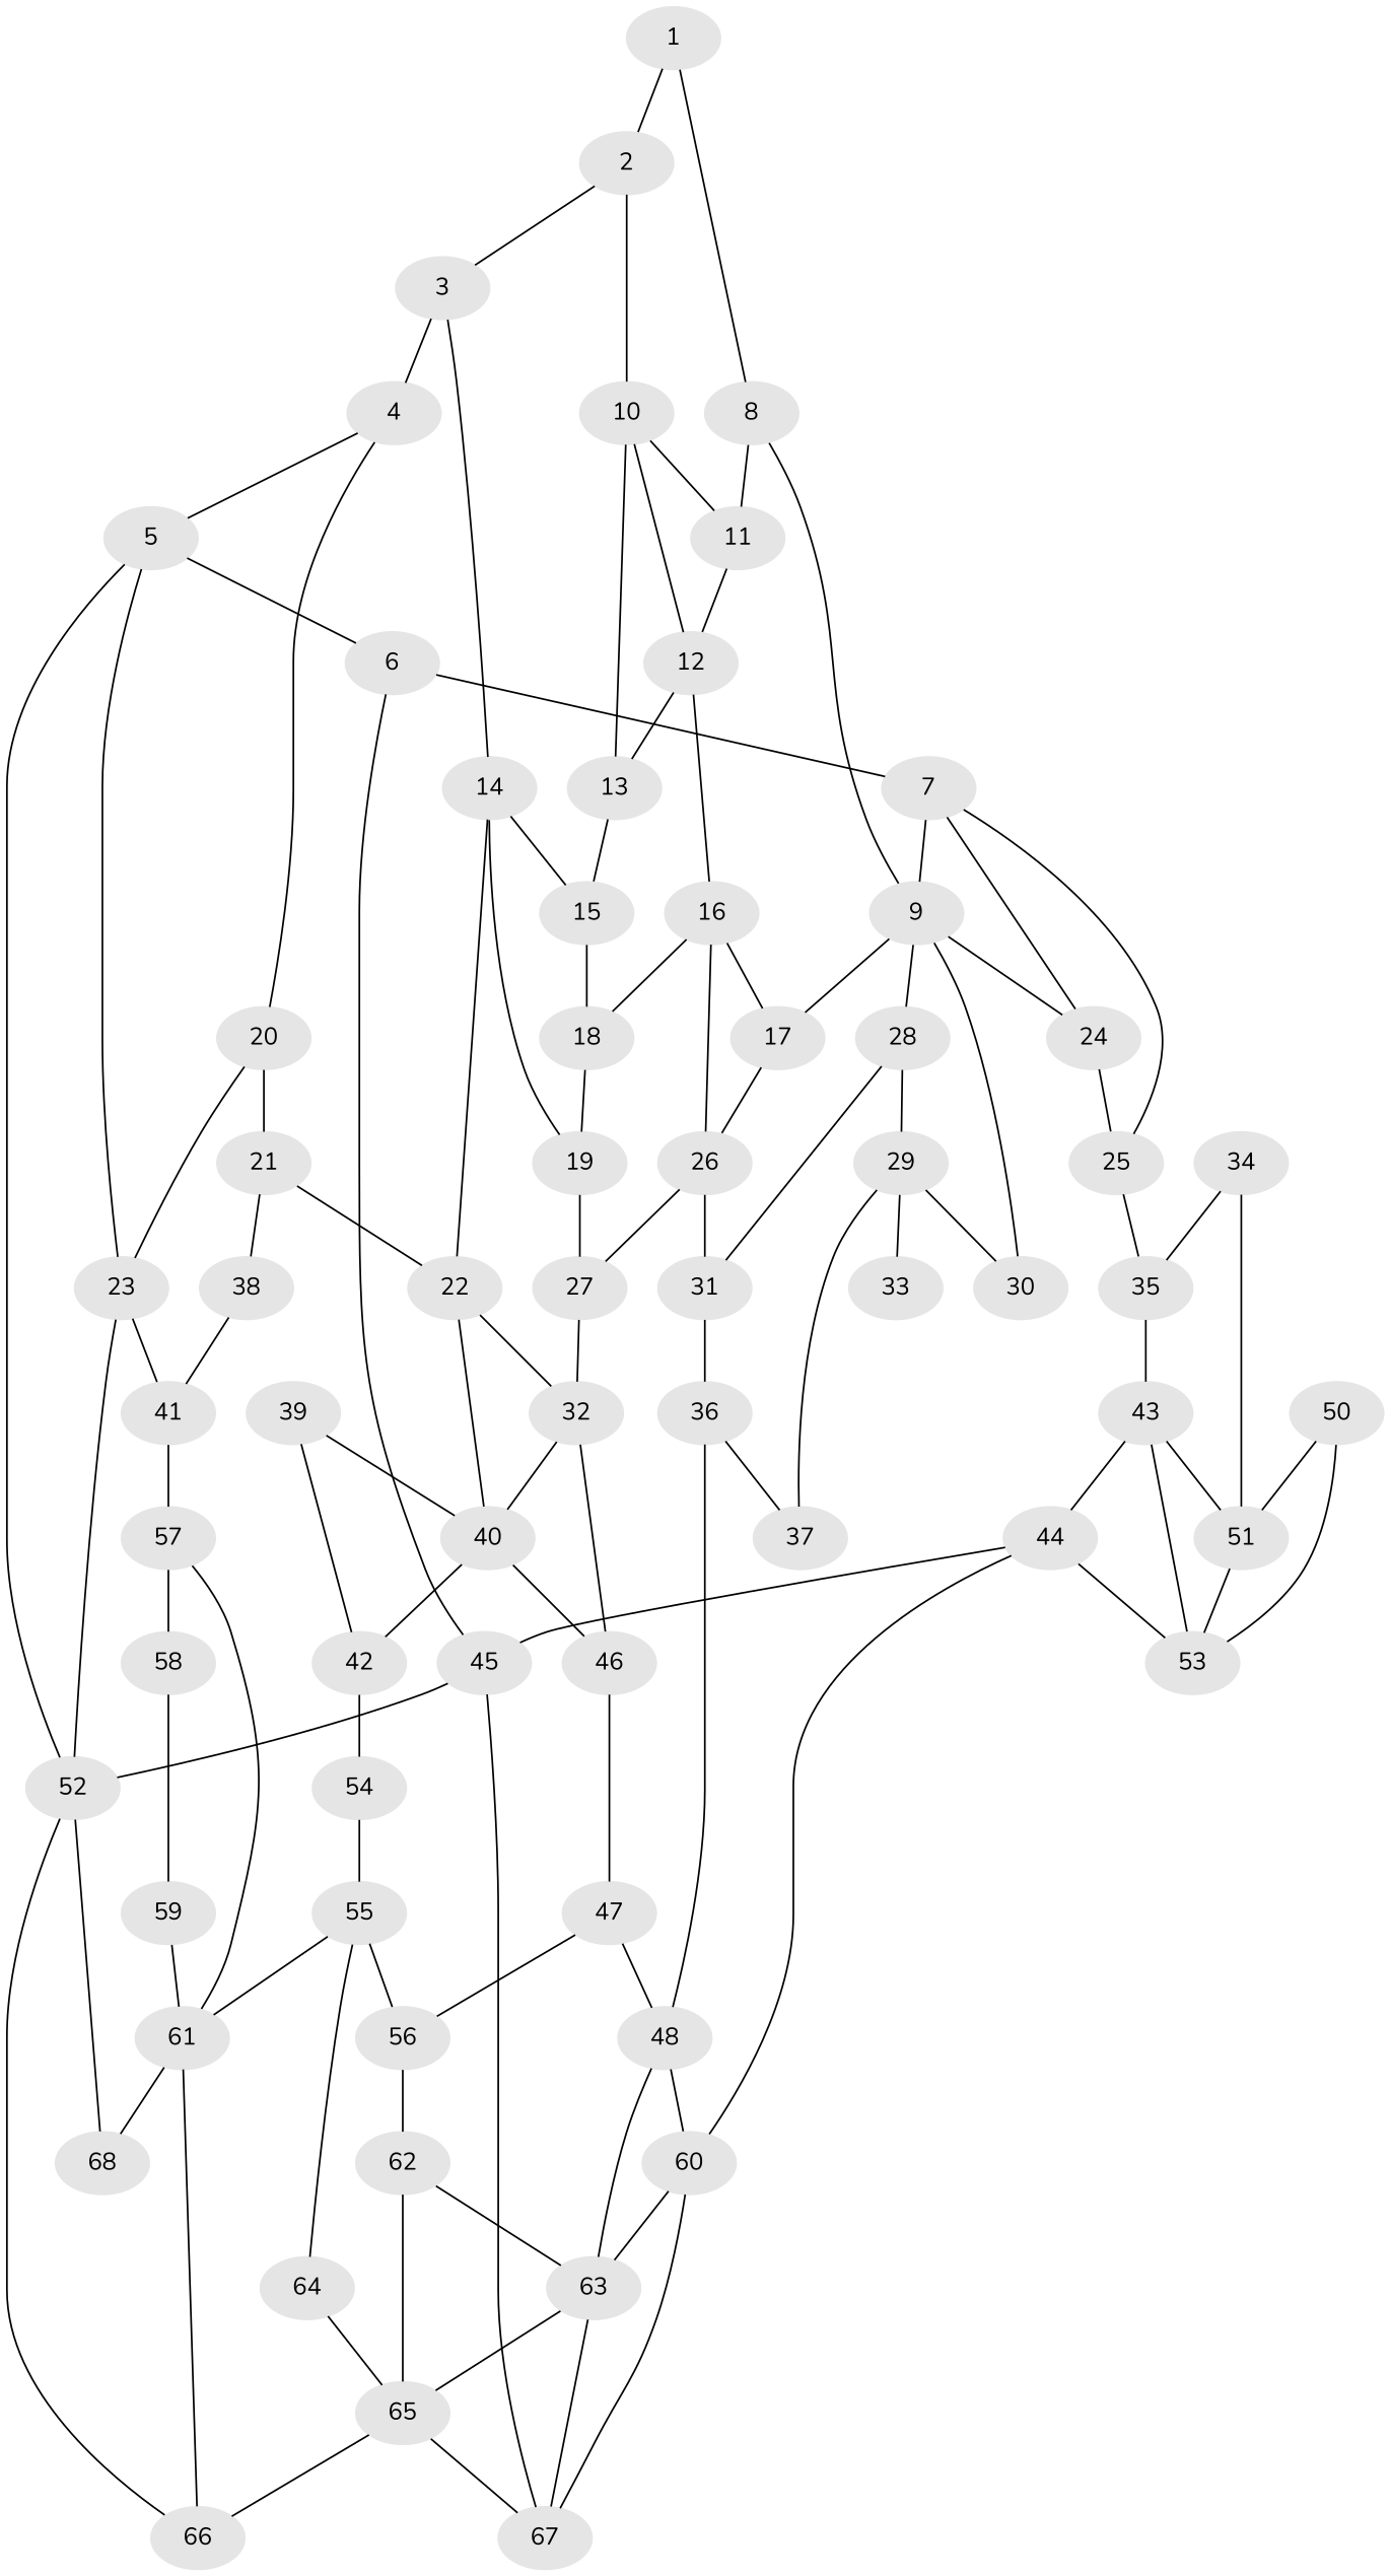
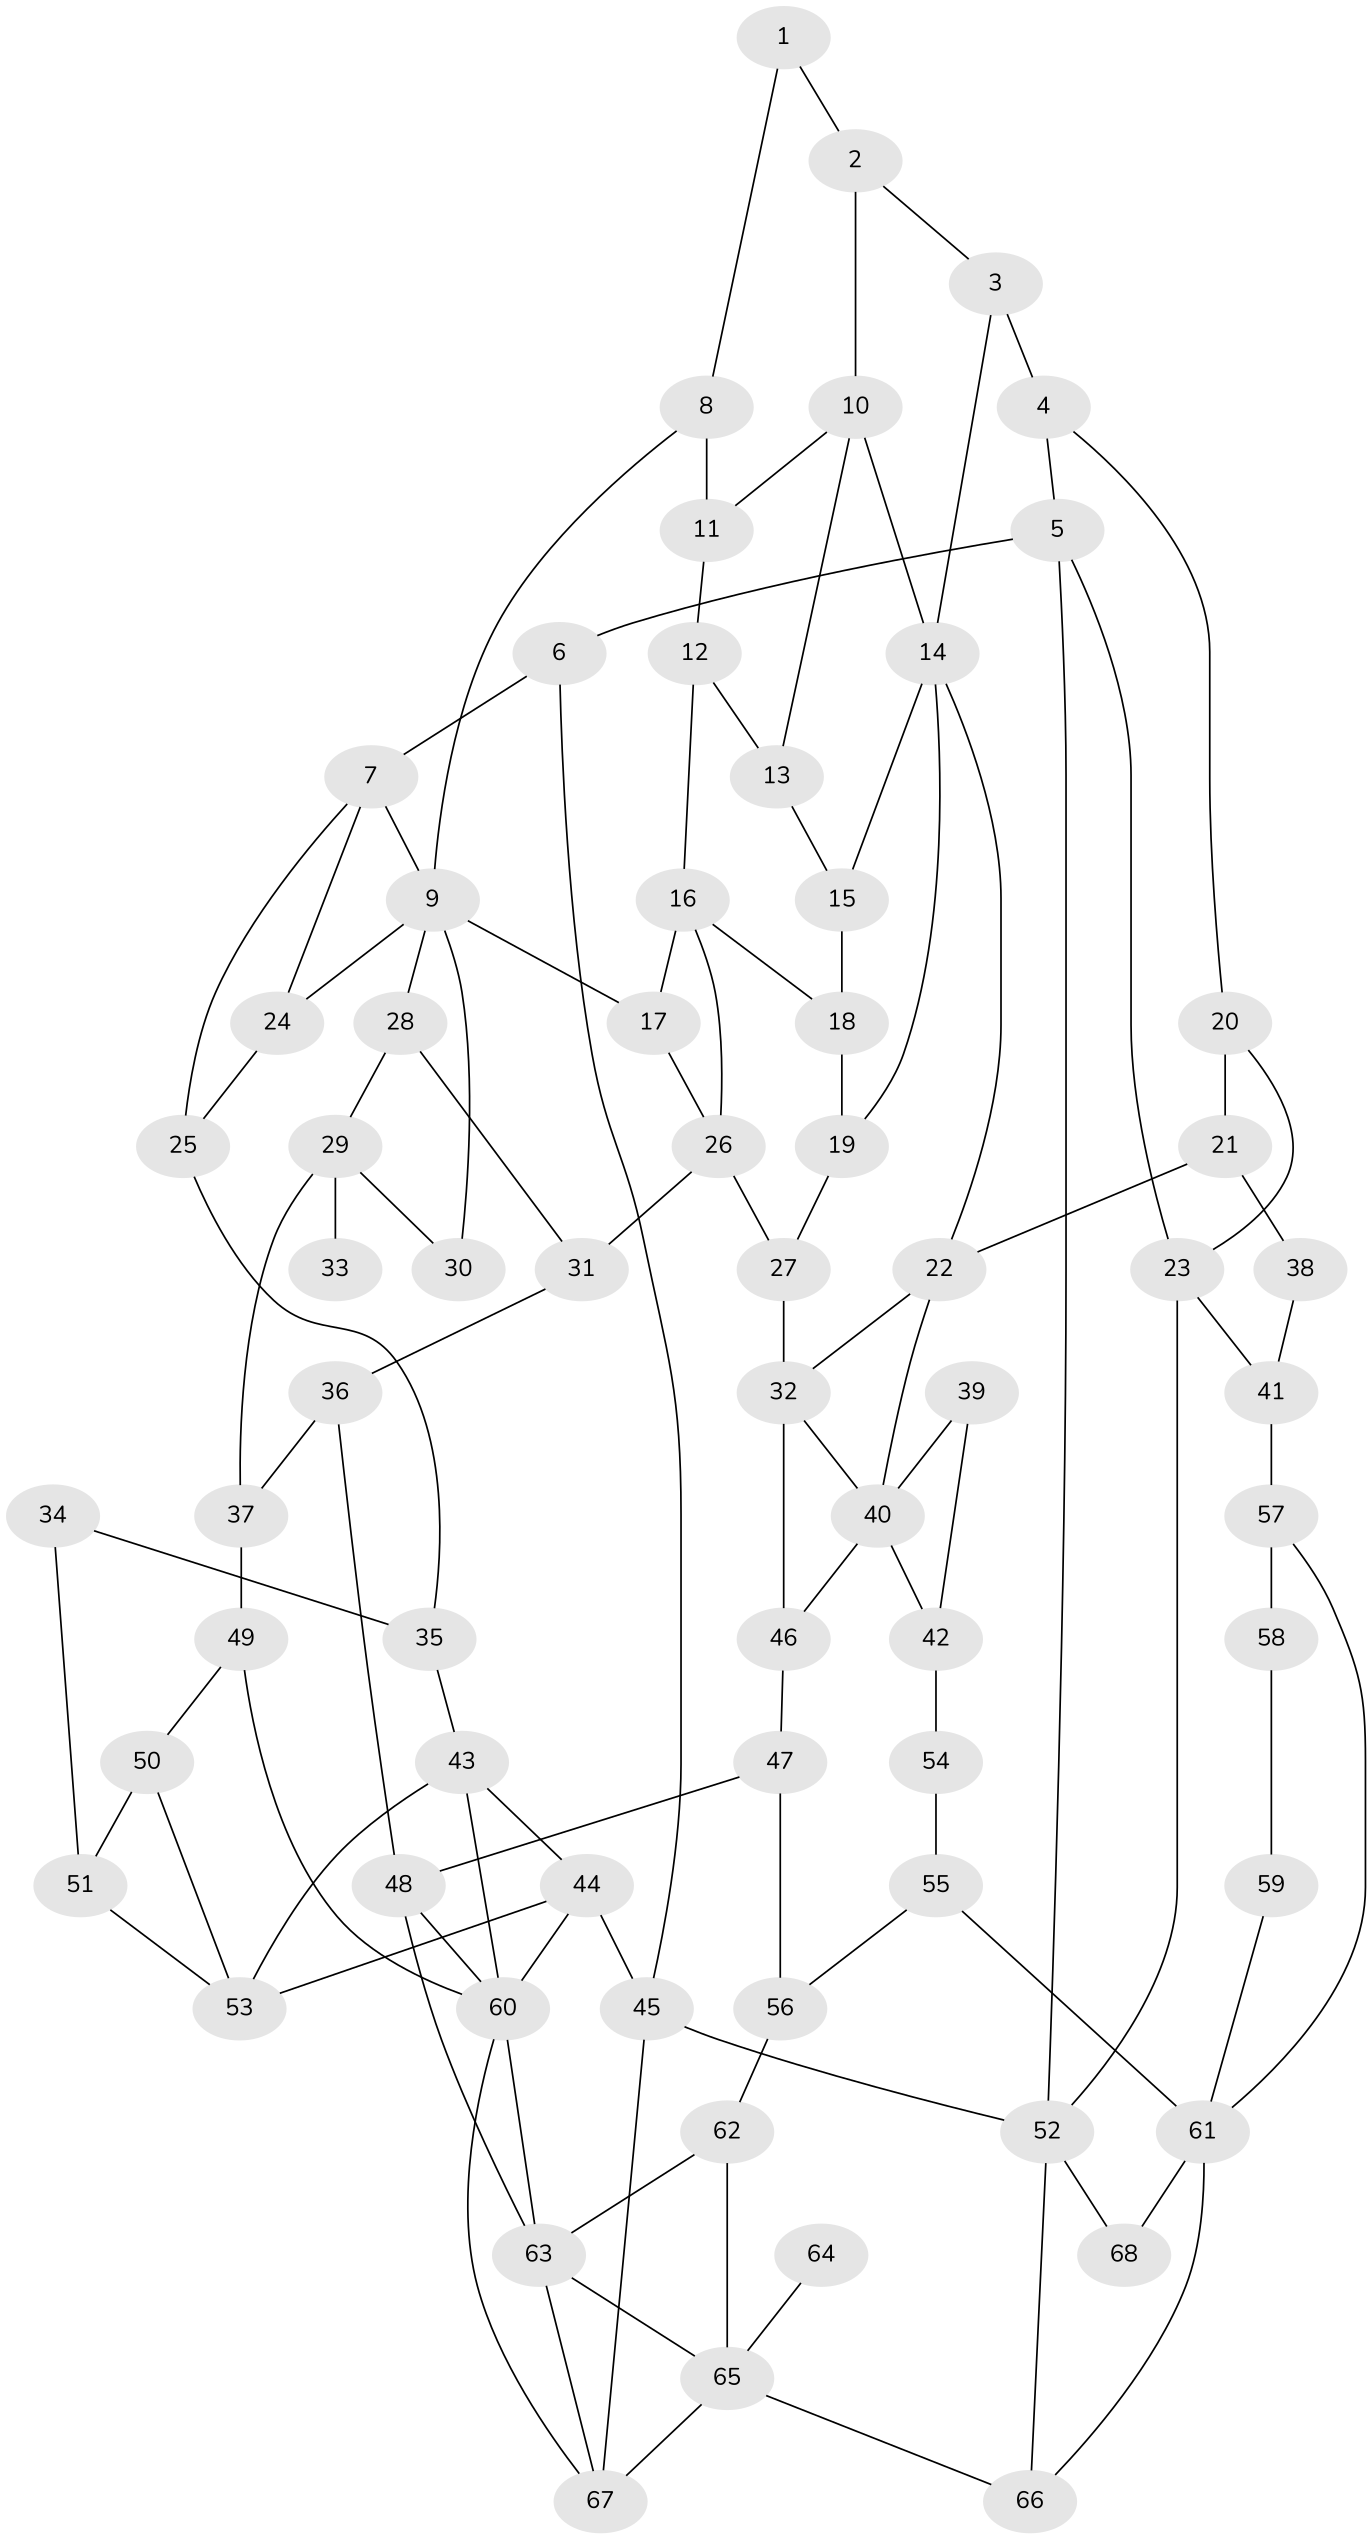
  graph {
    fontname=Nunito
    node [color=gray90 fontname=Nunito style=filled]
    edge [fontname=Nunito weight=1.0]
    1
    2
    8
    3
    10
    9
    11
    4
    14
    12
    13
    5
    20
    15
    19
    22
    6
    23
    52
    21
    7
    45
    41
    68
    66
    24
    25
    67
    17
    28
    30
    35
    26
    31
    29
    16
    18
    27
    32
    40
    38
    46
    42
    57
    43
    36
    33
    37
+   49
    48
    47
    34
    51
    53
    44
    60
    63
    50
    39
    54
    61
    58
    55
    56
    62
    65
    64
    59
    1 -- 2
    1 -- 8
    2 -- 3 [weight=2.0]
    2 -- 10 [weight=2.0]
    8 -- 9
    8 -- 11
    3 -- 4 [weight=3.0]
    3 -- 14
    10 -- 11
-   10 -- 12 [weight=2.0]
+   10 -- 14 [weight=2.0]
    10 -- 13
    9 -- 24
    9 -- 17
    9 -- 28
    9 -- 30
    11 -- 12
    4 -- 5
    4 -- 20
    14 -- 15
    14 -- 19
    14 -- 22
    12 -- 13
    12 -- 16 [weight=2.0]
    13 -- 15
    5 -- 6
    5 -- 23
    5 -- 52
    20 -- 23
    20 -- 21
    15 -- 18
    19 -- 27 [weight=2.0]
    22 -- 32
    22 -- 40
    6 -- 7 [weight=2.0]
    6 -- 45
    23 -- 52
    23 -- 41 [weight=2.0]
    52 -- 68
    52 -- 66
    21 -- 22
    21 -- 38
    7 -- 9
    7 -- 24
    7 -- 25
    45 -- 52
    45 -- 67
    41 -- 57 [weight=2.0]
    24 -- 25
    25 -- 35
    17 -- 26
    28 -- 31
    28 -- 29
    35 -- 43
    26 -- 31
    26 -- 27 [weight=2.0]
    31 -- 36
    29 -- 30 [weight=2.0]
    29 -- 33 [weight=2.0]
    29 -- 37
    16 -- 17
    16 -- 26
    16 -- 18
    18 -- 19
    27 -- 32 [weight=2.0]
    32 -- 40 [weight=2.0]
    32 -- 46
    40 -- 46
    40 -- 42
    38 -- 41 [weight=2.0]
    46 -- 47
    42 -- 54
    57 -- 61
    57 -- 58 [weight=2.0]
-   43 -- 51
+   43 -- 60
    43 -- 53
    43 -- 44
    36 -- 37
    36 -- 48
+   37 -- 49
+   49 -- 60
+   49 -- 50
    48 -- 60
    48 -- 63
    47 -- 48
    47 -- 56
    34 -- 35
    34 -- 51 [weight=2.0]
    51 -- 53 [weight=2.0]
    44 -- 45
    44 -- 53 [weight=2.0]
    44 -- 60
    60 -- 67
    60 -- 63
    63 -- 67
    63 -- 65 [weight=2.0]
    50 -- 51
    50 -- 53
    39 -- 40
    39 -- 42
    54 -- 55 [weight=2.0]
    61 -- 68 [weight=2.0]
    61 -- 66
    58 -- 59
    55 -- 61
    55 -- 56
-   55 -- 64
    56 -- 62
    62 -- 63
    62 -- 65
    65 -- 66
    65 -- 67
    64 -- 65
    59 -- 61
  }
